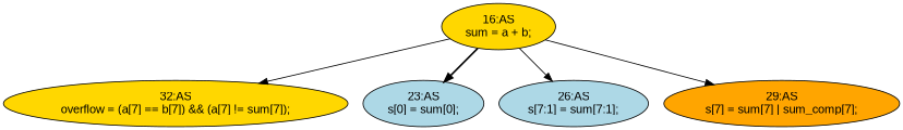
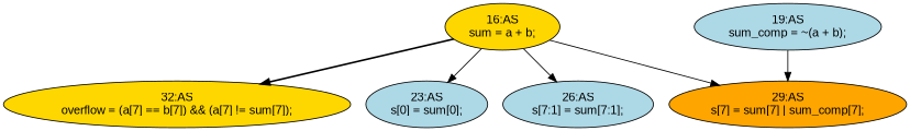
  strict digraph {
    fontname="Liberation Sans"
    node [def_var="['s']" fillcolor=lightblue fontname="Liberation Sans" statements="[]" style=filled typ=Assign use_var="['a', 'b']"]
    edge [fontname="Liberation Sans" style=solid]
    n1 [ast="<pyverilog.vparser.ast.Assign object at 0x7f6d5bb06550>" def_var="['overflow']" fillcolor=gold label="32:AS\noverflow = (a[7] == b[7]) && (a[7] != sum[7]);" use_var="['a', 'b', 'a', 'sum']"]
    n2 [ast="<pyverilog.vparser.ast.Assign object at 0x7f6d5ba96c10>" def_var="['sum']" fillcolor=gold label="16:AS\nsum = a + b;"]
    n3 [ast="<pyverilog.vparser.ast.Assign object at 0x7f6d5bafd710>" label="23:AS\ns[0] = sum[0];" use_var="['sum']"]
    n4 [ast="<pyverilog.vparser.ast.Assign object at 0x7f6d5bb60dd0>" fillcolor=orange label="29:AS\ns[7] = sum[7] | sum_comp[7];" use_var="['sum', 'sum_comp']"]
    n5 [ast="<pyverilog.vparser.ast.Assign object at 0x7f6d5bae6b10>" label="26:AS\ns[7:1] = sum[7:1];" use_var="['sum']"]
-   n2 -> n1
-   n2 -> n3 [style=bold]
+   n6 [ast="<pyverilog.vparser.ast.Assign object at 0x7f6d5ba8eed0>" def_var="['sum_comp']" label="19:AS\nsum_comp = ~(a + b);"]
+   n2 -> n1 [style=bold]
+   n2 -> n3
    n2 -> n4
    n2 -> n5
+   n6 -> n4
  }
